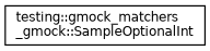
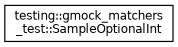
  digraph {
    rankdir=LR
-   n1 [color=black fillcolor=white fontname=Helvetica fontsize=10 height=0.2 label="testing::gmock_matchers\l_gmock::SampleOptionalInt" shape=record style=filled width=0.4]
+   n1 [color=black fillcolor=white fontname=Helvetica fontsize=10 height=0.2 label="testing::gmock_matchers\l_test::SampleOptionalInt" shape=record style=filled width=0.4]
  }
